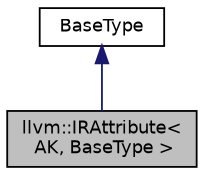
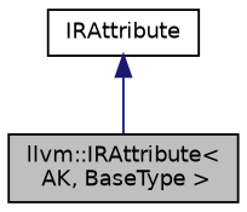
  digraph {
    node [color=black fontname=Helvetica fontsize=10 shape=record]
    n1 [fillcolor=grey75 fontcolor=black height=0.2 label="llvm::IRAttribute\<\l AK, BaseType \>" style=filled width=0.4]
-   n2 [height=0.2 label=BaseType width=0.4]
+   n2 [height=0.2 label=IRAttribute width=0.4]
    n2 -> n1 [color=midnightblue dir=back fontname=Helvetica fontsize=10 labelfontname=Helvetica labelfontsize=10 style=solid]
  }
